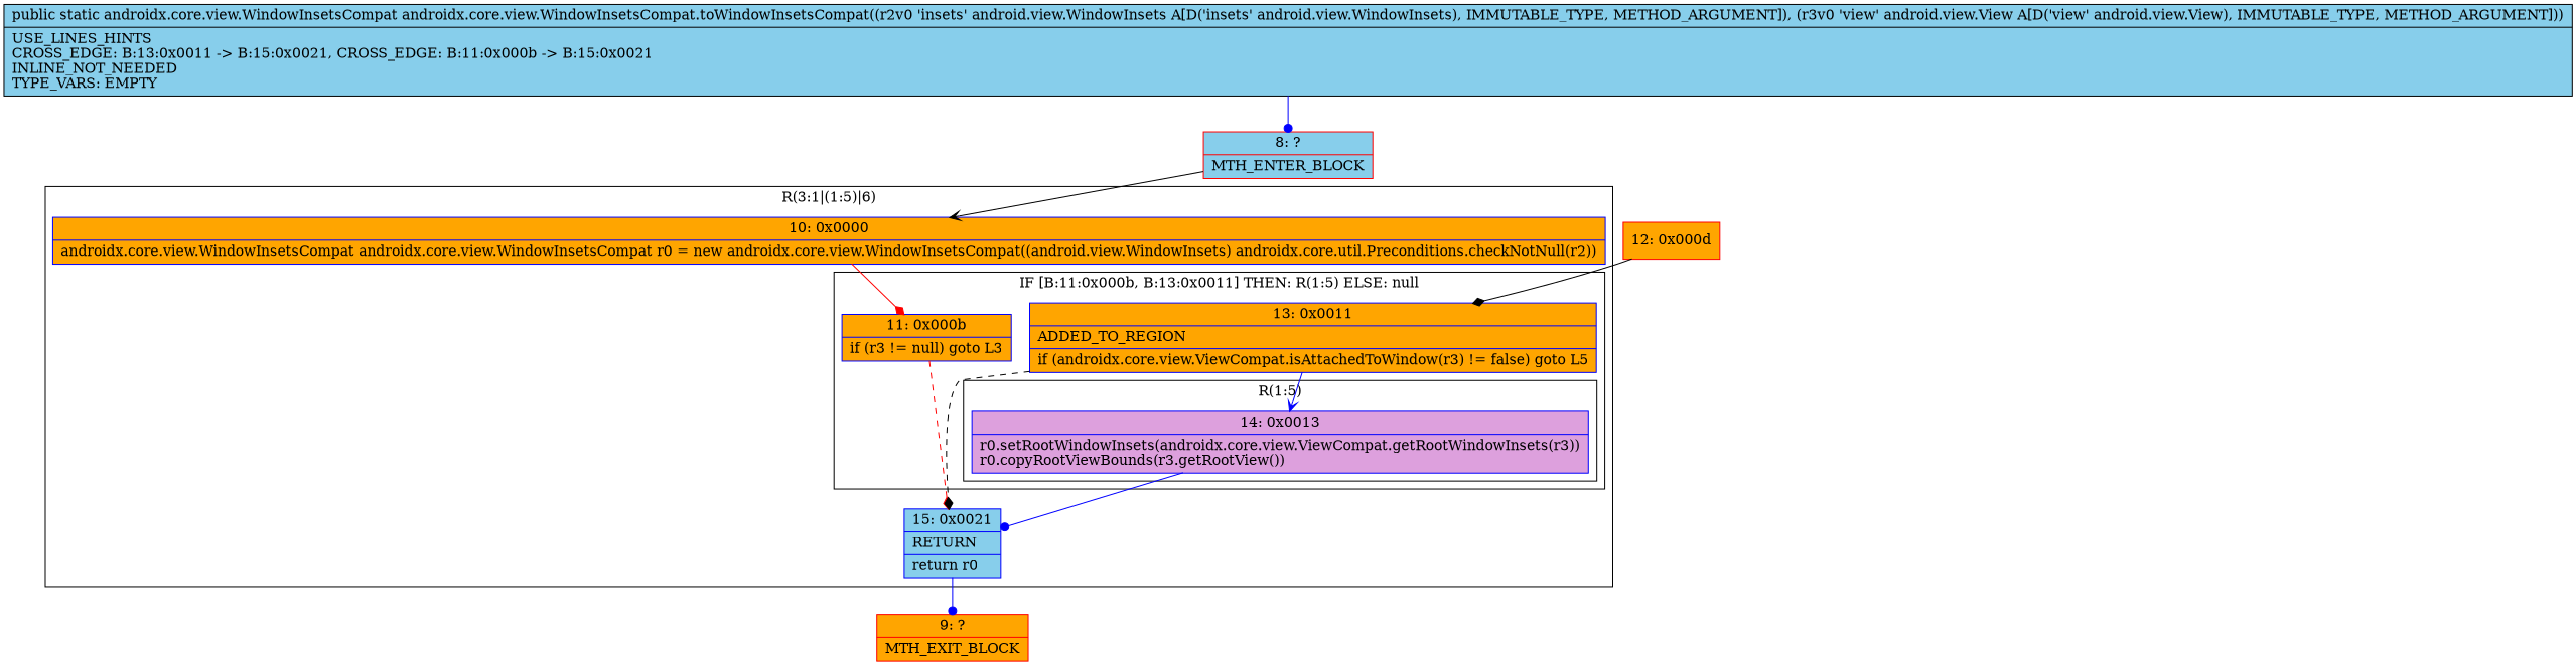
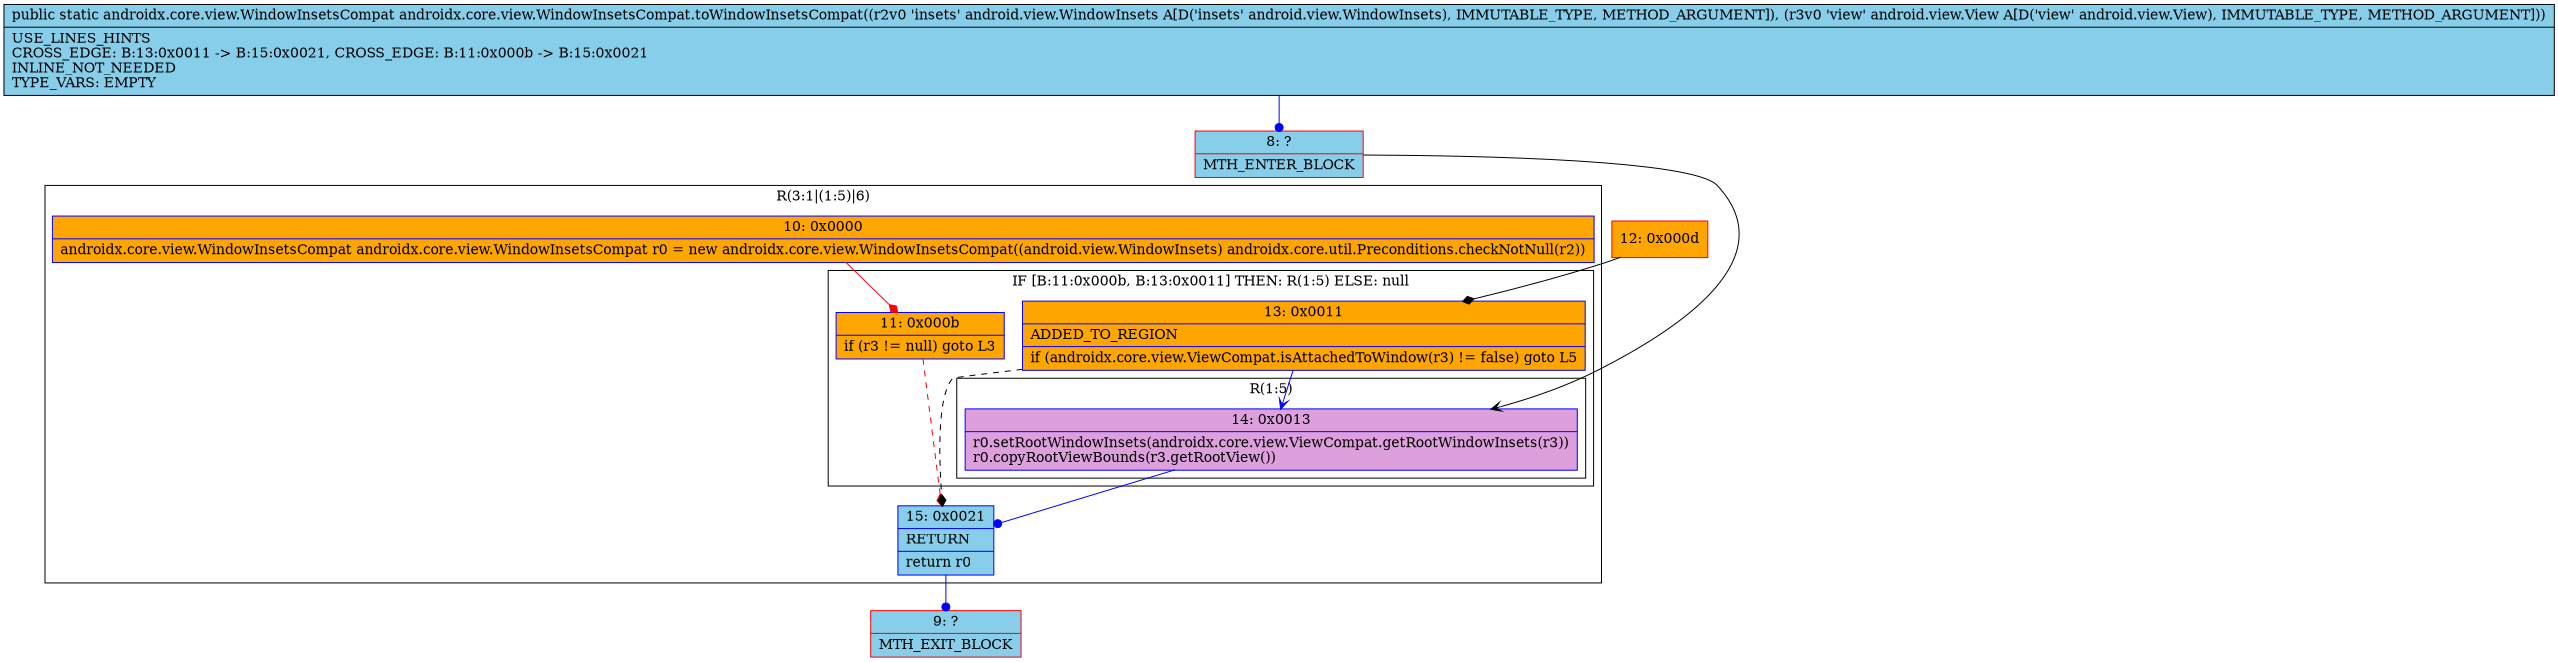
  digraph {
    node [color=blue fillcolor=orange shape=record style=filled]
    edge [arrowhead=diamond color=blue]
    n1 [fillcolor=plum label="{14\:\ 0x0013|r0.setRootWindowInsets(androidx.core.view.ViewCompat.getRootWindowInsets(r3))\lr0.copyRootViewBounds(r3.getRootView())\l}"]
    n2 [label="{11\:\ 0x000b|if (r3 != null) goto L3\l}"]
    n3 [label="{13\:\ 0x0011|ADDED_TO_REGION\l|if (androidx.core.view.ViewCompat.isAttachedToWindow(r3) != false) goto L5\l}"]
    n4 [label="{10\:\ 0x0000|androidx.core.view.WindowInsetsCompat androidx.core.view.WindowInsetsCompat r0 = new androidx.core.view.WindowInsetsCompat((android.view.WindowInsets) androidx.core.util.Preconditions.checkNotNull(r2))\l}"]
    n5 [fillcolor=skyblue label="{15\:\ 0x0021|RETURN\l|return r0\l}"]
-   n6 [color=red label="{9\:\ ?|MTH_EXIT_BLOCK\l}"]
+   n6 [color=red fillcolor=skyblue label="{9\:\ ?|MTH_EXIT_BLOCK\l}"]
    n7 [color=red label="{12\:\ 0x000d}"]
    n8 [color=red fillcolor=skyblue label="{8\:\ ?|MTH_ENTER_BLOCK\l}"]
    n9 [fillcolor=skyblue label="{public static androidx.core.view.WindowInsetsCompat androidx.core.view.WindowInsetsCompat.toWindowInsetsCompat((r2v0 'insets' android.view.WindowInsets A[D('insets' android.view.WindowInsets), IMMUTABLE_TYPE, METHOD_ARGUMENT]), (r3v0 'view' android.view.View A[D('view' android.view.View), IMMUTABLE_TYPE, METHOD_ARGUMENT]))  | USE_LINES_HINTS\lCROSS_EDGE: B:13:0x0011 \-\> B:15:0x0021, CROSS_EDGE: B:11:0x000b \-\> B:15:0x0021\lINLINE_NOT_NEEDED\lTYPE_VARS: EMPTY\l}" color=""]
    subgraph cluster_1 {
      label="R(3:1|(1:5)|6)"
      n4
      n5
      subgraph cluster_2 {
        label="IF [B:11:0x000b, B:13:0x0011] THEN: R(1:5) ELSE: null"
        n2
        n3
        subgraph cluster_3 {
          label="R(1:5)"
          n1
        }
      }
    }
    n1 -> n5 [arrowhead=dot]
    n2 -> n5 [color=red style=dashed]
    n3 -> n1 [arrowhead=vee]
    n3 -> n5 [color=black style=dashed]
    n4 -> n2 [color=red]
    n5 -> n6 [arrowhead=dot]
    n7 -> n3 [color=black]
-   n8 -> n4 [arrowhead=vee color=black]
+   n8 -> n1 [arrowhead=vee color=black]
    n9 -> n8 [arrowhead=dot]
  }
